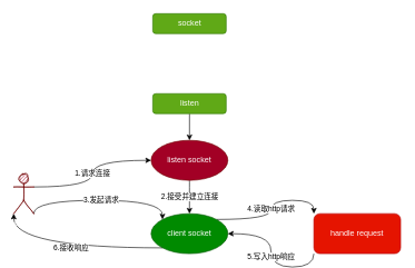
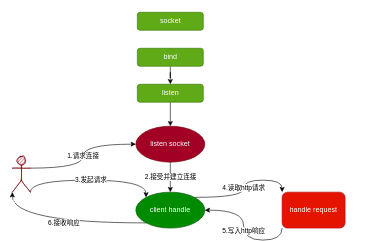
  <mxCell id="0" />
  <mxCell id="1" parent="0" />
  <mxCell id="2" value="socket" style="rounded=1;whiteSpace=wrap;html=1;shadow=0;sketch=0;fillColor=#60a917;strokeColor=#2D7600;fontColor=#ffffff;" parent="1" vertex="1"><mxGeometry x="228.5" y="20" width="110" height="30" as="geometry" /></mxCell>
  <mxCell id="3" value="" style="edgeStyle=orthogonalEdgeStyle;rounded=0;orthogonalLoop=1;jettySize=auto;html=1;" parent="1" source="4" target="8" edge="1"><mxGeometry relative="1" as="geometry" /></mxCell>
  <mxCell id="4" value="listen" style="rounded=1;whiteSpace=wrap;html=1;shadow=0;sketch=0;fillColor=#60a917;strokeColor=#2D7600;fontColor=#ffffff;" parent="1" vertex="1"><mxGeometry x="228.5" y="140" width="110" height="30" as="geometry" /></mxCell>
+ <mxCell id="5" value="" style="edgeStyle=orthogonalEdgeStyle;rounded=0;orthogonalLoop=1;jettySize=auto;html=1;" parent="1" source="6" target="4" edge="1"><mxGeometry relative="1" as="geometry" /></mxCell>
+ <mxCell id="6" value="bind" style="rounded=1;whiteSpace=wrap;html=1;shadow=0;sketch=0;fillColor=#60a917;strokeColor=#2D7600;fontColor=#ffffff;" parent="1" vertex="1"><mxGeometry x="228.5" y="80" width="110" height="30" as="geometry" /></mxCell>
  <mxCell id="7" value="2.接受并建立连接" style="edgeStyle=orthogonalEdgeStyle;curved=1;orthogonalLoop=1;jettySize=auto;html=1;" parent="1" source="8" target="11" edge="1"><mxGeometry relative="1" as="geometry" /></mxCell>
  <mxCell id="8" value="listen socket" style="ellipse;whiteSpace=wrap;html=1;rounded=1;shadow=0;glass=0;sketch=0;fillColor=#a20025;strokeColor=#6F0000;fontColor=#ffffff;" parent="1" vertex="1"><mxGeometry x="226" y="210" width="115" height="60" as="geometry" /></mxCell>
  <mxCell id="9" value="4.读取http请求" style="edgeStyle=orthogonalEdgeStyle;curved=1;orthogonalLoop=1;jettySize=auto;html=1;exitX=1;exitY=0;exitDx=0;exitDy=0;entryX=0;entryY=0;entryDx=0;entryDy=0;" parent="1" source="11" target="16" edge="1"><mxGeometry relative="1" as="geometry" /></mxCell>
  <mxCell id="10" value="6.接收响应" style="edgeStyle=orthogonalEdgeStyle;curved=1;orthogonalLoop=1;jettySize=auto;html=1;exitX=0;exitY=1;exitDx=0;exitDy=0;entryX=0;entryY=1;entryDx=0;entryDy=0;entryPerimeter=0;" parent="1" source="11" target="14" edge="1"><mxGeometry relative="1" as="geometry" /></mxCell>
- <mxCell id="11" value="client socket" style="ellipse;whiteSpace=wrap;html=1;rounded=1;shadow=0;glass=0;sketch=0;fillColor=#008a00;strokeColor=#005700;fontColor=#ffffff;" parent="1" vertex="1"><mxGeometry x="226" y="320" width="115" height="60" as="geometry" /></mxCell>
+ <mxCell id="11" value="client handle" style="ellipse;whiteSpace=wrap;html=1;rounded=1;shadow=0;glass=0;sketch=0;fillColor=#008a00;strokeColor=#005700;fontColor=#ffffff;" parent="1" vertex="1"><mxGeometry x="226" y="320" width="115" height="60" as="geometry" /></mxCell>
  <mxCell id="12" value="3.发起请求" style="edgeStyle=orthogonalEdgeStyle;orthogonalLoop=1;jettySize=auto;html=1;exitX=1;exitY=1;exitDx=0;exitDy=0;exitPerimeter=0;entryX=0;entryY=0;entryDx=0;entryDy=0;curved=1;" parent="1" source="14" target="11" edge="1"><mxGeometry relative="1" as="geometry"><Array as="points"><mxPoint x="50" y="300" /><mxPoint x="243" y="300" /></Array></mxGeometry></mxCell>
  <mxCell id="13" value="1.请求连接" style="edgeStyle=orthogonalEdgeStyle;curved=1;orthogonalLoop=1;jettySize=auto;html=1;exitX=1;exitY=0.333;exitDx=0;exitDy=0;exitPerimeter=0;entryX=0;entryY=0.5;entryDx=0;entryDy=0;" parent="1" source="14" target="8" edge="1"><mxGeometry relative="1" as="geometry" /></mxCell>
  <mxCell id="14" value="client" style="shape=umlActor;verticalLabelPosition=bottom;verticalAlign=top;html=1;outlineConnect=0;rounded=1;shadow=0;glass=0;sketch=1;fillColor=#a20025;strokeColor=#6F0000;fontColor=#ffffff;" parent="1" vertex="1"><mxGeometry x="20" y="260" width="30" height="60" as="geometry" /></mxCell>
  <mxCell id="15" value="5.写入http响应" style="edgeStyle=orthogonalEdgeStyle;curved=1;orthogonalLoop=1;jettySize=auto;html=1;exitX=0;exitY=1;exitDx=0;exitDy=0;" parent="1" source="16" target="11" edge="1"><mxGeometry relative="1" as="geometry" /></mxCell>
- <mxCell id="16" value="handle request" style="rounded=1;whiteSpace=wrap;html=1;shadow=0;glass=0;sketch=0;fillColor=#e51400;strokeColor=#B20000;fontColor=#ffffff;" parent="1" vertex="1"><mxGeometry x="470" y="320" width="130" height="60" as="geometry" /></mxCell>
+ <mxCell id="16" value="handle request" style="rounded=1;whiteSpace=wrap;html=1;shadow=0;glass=0;sketch=0;fillColor=#e51400;strokeColor=#B20000;fontColor=#ffffff;" parent="1" vertex="1"><mxGeometry x="470" y="320" width="105" height="60" as="geometry" /></mxCell>
